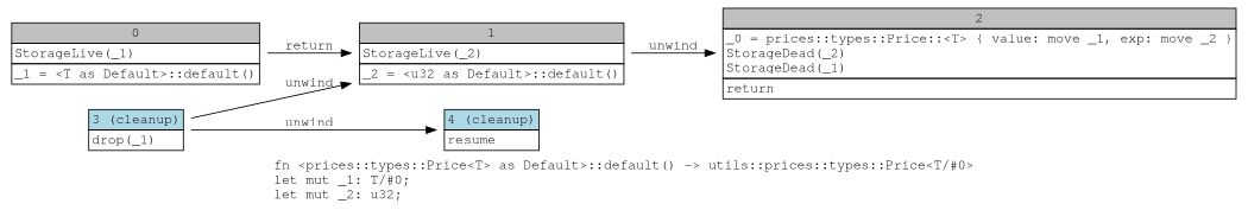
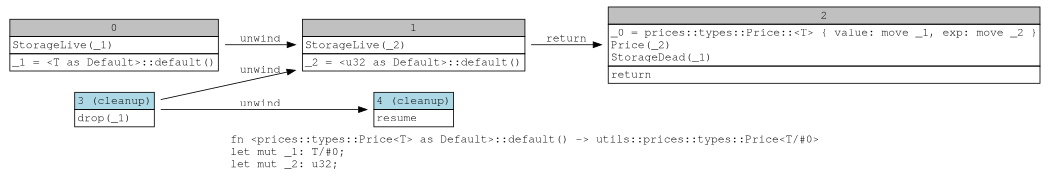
  digraph {
    fontname="Courier, monospace"
    label=<fn &lt;prices::types::Price&lt;T&gt; as Default&gt;::default() -&gt; utils::prices::types::Price&lt;T/#0&gt;<br align="left"/>let mut _1: T/#0;<br align="left"/>let mut _2: u32;<br align="left"/>>
    rankdir=LR
    node [fontname="Courier, monospace" shape=none]
    edge [fontname="Courier, monospace"]
    n1 [label=<<table border="0" cellborder="1" cellspacing="0"><tr><td bgcolor="gray" align="center" colspan="1">0</td></tr><tr><td align="left" balign="left">StorageLive(_1)<br/></td></tr><tr><td align="left">_1 = &lt;T as Default&gt;::default()</td></tr></table>>]
    n2 [label=<<table border="0" cellborder="1" cellspacing="0"><tr><td bgcolor="gray" align="center" colspan="1">1</td></tr><tr><td align="left" balign="left">StorageLive(_2)<br/></td></tr><tr><td align="left">_2 = &lt;u32 as Default&gt;::default()</td></tr></table>>]
-   n3 [label=<<table border="0" cellborder="1" cellspacing="0"><tr><td bgcolor="gray" align="center" colspan="1">2</td></tr><tr><td align="left" balign="left">_0 = prices::types::Price::&lt;T&gt; { value: move _1, exp: move _2 }<br/>StorageDead(_2)<br/>StorageDead(_1)<br/></td></tr><tr><td align="left">return</td></tr></table>>]
+   n3 [label=<<table border="0" cellborder="1" cellspacing="0"><tr><td bgcolor="gray" align="center" colspan="1">2</td></tr><tr><td align="left" balign="left">_0 = prices::types::Price::&lt;T&gt; { value: move _1, exp: move _2 }<br/>Price(_2)<br/>StorageDead(_1)<br/></td></tr><tr><td align="left">return</td></tr></table>>]
    n4 [label=<<table border="0" cellborder="1" cellspacing="0"><tr><td bgcolor="lightblue" align="center" colspan="1">3 (cleanup)</td></tr><tr><td align="left">drop(_1)</td></tr></table>>]
    n5 [label=<<table border="0" cellborder="1" cellspacing="0"><tr><td bgcolor="lightblue" align="center" colspan="1">4 (cleanup)</td></tr><tr><td align="left">resume</td></tr></table>>]
-   n1 -> n2 [label=return]
-   n2 -> n3 [label=unwind]
+   n1 -> n2 [label=unwind]
+   n2 -> n3 [label=return]
    n4 -> n2 [label=unwind]
    n4 -> n5 [label=unwind]
  }
